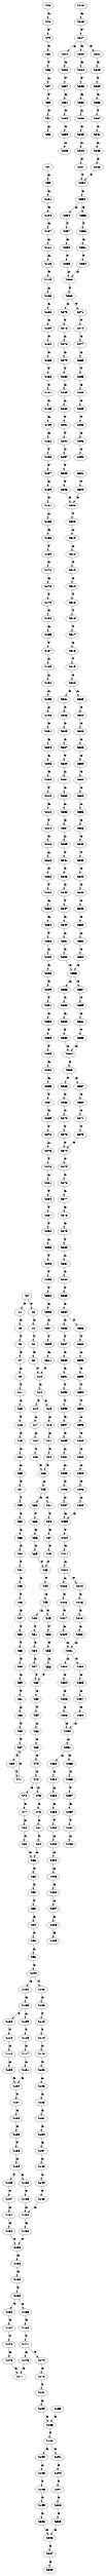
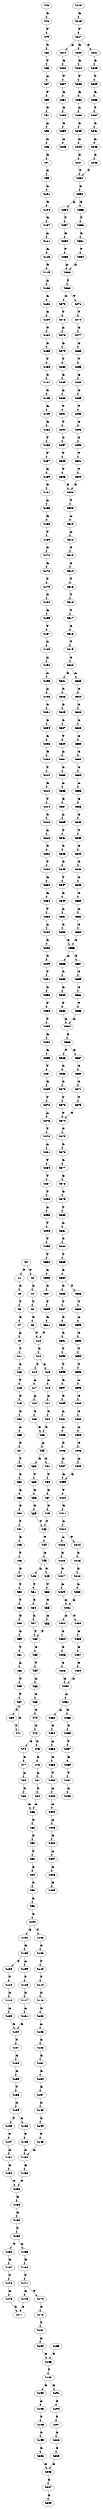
  strict digraph {
    S0
    S1
    S2
    S3
    S4
    S5
    S6
    S7
    S8
    S9
    S10
    S11
    S12
    S13
    S14
    S15
    S16
    S17
    S18
    S19
    S20
    S21
    S22
    S23
    S24
    S25
    S26
    S27
    S28
    S29
    S30
    S31
    S32
    S33
    S34
    S35
    S36
    S37
    S38
    S39
    S40
    S41
    S42
    S43
    S44
    S45
    S46
    S47
    S48
    S49
    S50
    S51
    S52
    S53
    S54
    S55
    S56
    S57
    S58
    S59
    S60
    S61
    S62
    S63
    S64
    S65
    S66
    S67
    S68
    S69
    S70
    S71
    S72
    S74
    S75
    S73
    S76
    S77
    S78
    S79
    S80
    S81
    S82
    S83
    S84
    S85
    S86
    S87
    S88
    S89
    S90
    S91
    S92
    S93
    S94
+   S95
    S96
    S97
    S98
    S99
    S100
    S101
    S102
    S103
    S104
    S105
    S106
    S107
    S108
    S109
    S110
    S111
    S112
    S113
    S114
    S115
    S116
    S117
    S118
    S119
    S120
    S121
    S122
    S123
    S124
    S125
    S126
    S127
    S128
    S129
    S130
    S131
    S132
    S133
    S134
    S135
    S136
    S137
    S138
    S139
    S140
    S141
    S142
    S143
    S144
    S145
    S146
    S147
    S148
    S149
    S150
    S151
    S152
    S153
    S154
    S155
    S156
    S157
    S158
    S159
    S160
    S161
    S162
    S163
    S164
    S165
    S166
    S167
    S168
    S169
    S170
    S171
    S172
    S173
    S174
    S175
    S176
    S177
    S178
    S179
    S181
    S182
    S184
    S185
    S183
    S186
    S187
    S188
    S189
    S190
    S191
    S192
    S193
    S194
    S195
    S196
    S197
    S198
    S199
    S200
    S201
    S202
    S203
    S204
    S205
    S206
    S207
    S208
    S209
    S210
    S212
    S214
    S213
    S215
    S216
    S217
    S218
    S219
    S220
    S221
    S222
    S223
    S224
    S225
    S226
    S227
    S228
    S229
    S230
    S231
    S232
    S233
    S234
    S235
    S236
    S237
    S238
    S239
    S240
    S241
    S242
    S243
    S244
    S245
    S246
    S247
    S248
    S249
    S250
    S251
    S252
    S253
    S254
    S255
    S256
    S257
    S258
    S259
    S260
    S261
    S262
    S263
    S264
    S265
    S266
    S267
    S268
    S269
    S270
    S271
    S272
    S273
    S274
    S275
    S276
    S277
    S278
    S279
    S280
    S281
    S282
    S283
    S284
    S285
    S286
    S287
    S288
    S289
    S290
    S291
    S292
    S293
    S294
    S295
    S296
    S297
    S298
    S299
    S300
    S301
    S302
    S303
    S304
    S305
    S306
    S307
    S308
    S309
    S310
    S311
    S312
    S313
    S314
    S315
    S316
    S317
    S318
    S319
    S320
    S321
    S322
    S323
    S324
    S325
    S326
    S327
    S328
    S329
    S330
    S331
    S332
    S333
    S334
    S335
    S336
    S337
    S338
    S339
    S340
    S341
    S342
    S343
    S344
    S345
    S346
    S347
    S348
    S349
    S350
    S351
    S352
    S353
    S354
    S355
    S356
    S357
    S358
    S359
    S360
    S361
    S362
    S363
    S364
    S365
    S366
    S367
    S368
    S369
    S370
    S371
    S372
    S373
    S374
    S375
    S376
    S377
    S378
    S379
    S380
    S381
    S382
    S383
    S384
    S385
    S386
    S387
    S388
    S389
    S390
    S391
    S392
    S393
    S394
    S395
    S396
    S397
    S398
    S399
    S400
    S401
    S402
    S403
    S404
    S405
    S406
    S407
    S408
    S409
    S410
    S411
    S412
    S413
    S414
    S415
    S416
    S417
    S418
    S419
    S420
    S421
    S422
    S423
    S424
    S425
    S426
    S427
    S428
    S429
    S430
    S431
    S432
    S433
    S434
    S435
    S436
    S437
    S438
    S439
    S440
    S441
    S442
    S443
    S444
    S445
    S446
    S447
    S448
    S449
    S0 -> S1 [label=T]
    S0 -> S2 [label=T]
    S1 -> S3 [label=C]
    S2 -> S4 [label=C]
    S3 -> S5 [label=T]
    S4 -> S6 [label=T]
    S5 -> S7 [label=C]
    S6 -> S8 [label=G]
    S7 -> S9 [label=A]
    S8 -> S10 [label=T]
    S9 -> S11 [label=T]
    S10 -> S12 [label=C]
    S11 -> S13 [label=C]
    S12 -> S14 [label=T]
    S12 -> S15 [label=C]
    S13 -> S16 [label=T]
    S14 -> S17 [label=A]
    S15 -> S18 [label=A]
    S16 -> S19 [label=C]
    S17 -> S20 [label=A]
    S18 -> S21 [label=A]
    S19 -> S22 [label=G]
    S20 -> S23 [label=C]
    S21 -> S24 [label=C]
    S22 -> S25 [label=A]
    S23 -> S26 [label=C]
    S24 -> S26 [label=C]
    S25 -> S27 [label=C]
    S26 -> S28 [label=A]
    S27 -> S29 [label=T]
    S28 -> S30 [label=G]
    S28 -> S31 [label=C]
    S29 -> S32 [label=C]
    S30 -> S33 [label=T]
    S31 -> S34 [label=T]
    S32 -> S35 [label=G]
    S33 -> S36 [label=C]
    S34 -> S37 [label=C]
    S35 -> S38 [label=G]
    S36 -> S39 [label=C]
    S37 -> S40 [label=C]
    S38 -> S41 [label=T]
    S39 -> S42 [label=T]
    S40 -> S42 [label=T]
    S41 -> S43 [label=G]
    S42 -> S44 [label=T]
    S43 -> S45 [label=T]
    S44 -> S46 [label=C]
    S45 -> S47 [label=G]
    S46 -> S48 [label=A]
    S46 -> S49 [label=C]
    S47 -> S50 [label=T]
    S48 -> S51 [label=T]
    S49 -> S52 [label=T]
    S50 -> S53 [label=T]
    S51 -> S54 [label=C]
    S52 -> S55 [label=C]
    S53 -> S56 [label=G]
    S54 -> S57 [label=A]
    S55 -> S58 [label=A]
    S56 -> S59 [label=G]
    S57 -> S60 [label=T]
    S58 -> S60 [label=T]
    S59 -> S61 [label=T]
    S60 -> S62 [label=G]
    S61 -> S63 [label=A]
    S62 -> S64 [label=T]
    S63 -> S65 [label=C]
    S64 -> S66 [label=A]
    S65 -> S67 [label=T]
    S66 -> S68 [label=C]
    S67 -> S69 [label=T]
    S68 -> S70 [label=C]
    S69 -> S71 [label=T]
    S70 -> S72 [label=C]
    S71 -> S67 [label=C]
    S72 -> S74 [label=G]
    S72 -> S75 [label=C]
    S74 -> S77 [label=C]
    S75 -> S78 [label=C]
    S73 -> S76 [label=C]
    S76 -> S79 [label=T]
    S77 -> S80 [label=A]
    S78 -> S81 [label=A]
    S79 -> S82 [label=C]
    S80 -> S83 [label=C]
    S81 -> S84 [label=C]
    S82 -> S85 [label=T]
    S83 -> S86 [label=A]
    S84 -> S86 [label=A]
    S85 -> S87 [label=A]
    S86 -> S88 [label=C]
    S87 -> S89 [label=T]
    S88 -> S90 [label=C]
    S89 -> S91 [label=C]
    S90 -> S92 [label=T]
    S91 -> S93 [label=A]
    S92 -> S94 [label=C]
+   S93 -> S95 [label=A]
    S94 -> S96 [label=C]
+   S95 -> S97 [label=G]
    S96 -> S98 [label=A]
    S97 -> S99 [label=A]
    S98 -> S100 [label=C]
    S99 -> S101 [label=C]
    S100 -> S102 [label=C]
    S100 -> S103 [label=T]
    S101 -> S104 [label=G]
    S102 -> S105 [label=G]
    S103 -> S106 [label=C]
    S104 -> S107 [label=G]
    S105 -> S108 [label=T]
    S105 -> S109 [label=A]
    S106 -> S110 [label=T]
    S107 -> S111 [label=A]
    S108 -> S112 [label=T]
    S109 -> S113 [label=T]
    S110 -> S114 [label=T]
    S111 -> S115 [label=G]
    S112 -> S116 [label=A]
    S113 -> S117 [label=A]
    S114 -> S118 [label=A]
    S115 -> S119 [label=G]
    S116 -> S120 [label=A]
    S117 -> S121 [label=A]
    S118 -> S122 [label=G]
    S119 -> S123 [label=A]
    S120 -> S124 [label=G]
    S121 -> S124 [label=G]
    S122 -> S125 [label=A]
    S123 -> S126 [label=C]
    S124 -> S127 [label=T]
    S125 -> S128 [label=C]
    S126 -> S129 [label=C]
    S127 -> S130 [label=G]
    S128 -> S131 [label=G]
    S129 -> S132 [label=C]
    S130 -> S133 [label=G]
    S131 -> S134 [label=G]
    S132 -> S135 [label=C]
    S133 -> S136 [label=T]
    S134 -> S137 [label=G]
    S135 -> S138 [label=T]
    S136 -> S139 [label=A]
    S137 -> S140 [label=A]
    S138 -> S141 [label=C]
    S139 -> S142 [label=C]
    S139 -> S143 [label=T]
    S140 -> S144 [label=C]
    S141 -> S145 [label=C]
    S142 -> S146 [label=T]
    S143 -> S147 [label=T]
    S144 -> S148 [label=T]
    S145 -> S149 [label=G]
    S146 -> S150 [label=A]
    S147 -> S151 [label=A]
    S148 -> S150 [label=A]
    S149 -> S152 [label=G]
    S150 -> S153 [label=G]
    S151 -> S154 [label=G]
    S152 -> S155 [label=T]
    S153 -> S156 [label=T]
    S154 -> S156 [label=T]
    S155 -> S157 [label=T]
    S156 -> S158 [label=G]
    S157 -> S159 [label=C]
    S158 -> S160 [label=G]
    S159 -> S161 [label=C]
    S160 -> S162 [label=T]
    S161 -> S163 [label=A]
    S162 -> S164 [label=T]
    S162 -> S165 [label=C]
    S163 -> S166 [label=G]
    S164 -> S167 [label=G]
    S165 -> S168 [label=G]
    S166 -> S169 [label=T]
    S167 -> S170 [label=T]
    S168 -> S171 [label=T]
    S169 -> S172 [label=A]
    S170 -> S173 [label=C]
    S171 -> S174 [label=T]
    S171 -> S175 [label=C]
    S172 -> S176 [label=G]
    S173 -> S177 [label=C]
    S174 -> S178 [label=C]
    S175 -> S177 [label=C]
    S176 -> S179 [label=T]
    S178 -> S181 [label=T]
    S179 -> S182 [label=C]
    S181 -> S184 [label=A]
    S182 -> S185 [label=G]
    S184 -> S186 [label=C]
    S185 -> S187 [label=T]
    S183 -> S186 [label=C]
    S186 -> S188 [label=T]
    S187 -> S189 [label=A]
    S188 -> S190 [label=G]
    S188 -> S191 [label=C]
    S189 -> S192 [label=A]
    S190 -> S193 [label=A]
    S191 -> S194 [label=C]
    S192 -> S195 [label=A]
    S193 -> S196 [label=T]
    S194 -> S197 [label=T]
    S195 -> S198 [label=A]
    S196 -> S199 [label=C]
    S197 -> S200 [label=C]
    S198 -> S201 [label=C]
    S199 -> S202 [label=C]
    S200 -> S203 [label=C]
    S201 -> S204 [label=C]
    S202 -> S205 [label=A]
    S203 -> S205 [label=A]
    S204 -> S206 [label=C]
    S205 -> S207 [label=A]
    S206 -> S208 [label=G]
    S207 -> S209 [label=G]
    S208 -> S210 [label=T]
    S210 -> S212 [label=G]
    S212 -> S214 [label=T]
    S214 -> S216 [label=C]
    S213 -> S215 [label=G]
    S215 -> S217 [label=T]
    S216 -> S218 [label=A]
    S217 -> S219 [label=A]
    S217 -> S220 [label=G]
    S217 -> S221 [label=C]
    S218 -> S222 [label=C]
    S219 -> S223 [label=G]
    S220 -> S224 [label=G]
    S221 -> S225 [label=G]
    S222 -> S226 [label=T]
    S223 -> S227 [label=T]
    S224 -> S228 [label=T]
    S225 -> S229 [label=T]
    S226 -> S230 [label=G]
    S227 -> S231 [label=G]
    S228 -> S232 [label=G]
    S229 -> S233 [label=G]
    S230 -> S234 [label=G]
    S231 -> S235 [label=C]
    S232 -> S236 [label=A]
    S233 -> S237 [label=T]
    S234 -> S238 [label=T]
    S235 -> S239 [label=C]
    S236 -> S240 [label=C]
    S237 -> S241 [label=C]
    S238 -> S242 [label=A]
    S239 -> S243 [label=A]
    S240 -> S244 [label=A]
    S241 -> S245 [label=A]
    S242 -> S246 [label=C]
    S244 -> S247 [label=C]
    S245 -> S248 [label=C]
    S246 -> S249 [label=C]
    S247 -> S250 [label=T]
    S248 -> S250 [label=T]
    S249 -> S251 [label=T]
    S250 -> S252 [label=C]
    S251 -> S253 [label=C]
    S252 -> S254 [label=A]
    S252 -> S255 [label=G]
    S253 -> S256 [label=T]
    S254 -> S257 [label=T]
    S255 -> S258 [label=T]
    S256 -> S259 [label=T]
    S257 -> S260 [label=G]
    S258 -> S261 [label=G]
    S259 -> S262 [label=G]
    S260 -> S263 [label=T]
    S261 -> S264 [label=T]
    S262 -> S265 [label=G]
    S263 -> S266 [label=A]
    S264 -> S266 [label=A]
    S265 -> S267 [label=T]
    S266 -> S268 [label=T]
    S267 -> S269 [label=G]
    S268 -> S270 [label=C]
    S268 -> S271 [label=T]
    S269 -> S272 [label=T]
    S270 -> S273 [label=T]
    S271 -> S274 [label=T]
    S272 -> S275 [label=A]
    S273 -> S276 [label=A]
    S274 -> S277 [label=G]
    S275 -> S278 [label=T]
    S276 -> S279 [label=G]
    S277 -> S280 [label=G]
    S278 -> S281 [label=A]
    S279 -> S282 [label=T]
    S280 -> S283 [label=T]
    S281 -> S284 [label=T]
    S282 -> S285 [label=G]
    S283 -> S286 [label=G]
    S284 -> S287 [label=T]
    S285 -> S288 [label=A]
    S286 -> S289 [label=G]
    S287 -> S290 [label=T]
    S288 -> S291 [label=T]
    S289 -> S292 [label=T]
    S290 -> S293 [label=A]
    S291 -> S294 [label=T]
    S292 -> S295 [label=C]
    S293 -> S296 [label=T]
    S294 -> S297 [label=C]
    S295 -> S298 [label=C]
    S296 -> S299 [label=T]
    S297 -> S300 [label=T]
+   S298 -> S301 [label=T]
    S299 -> S302 [label=T]
    S300 -> S303 [label=T]
    S301 -> S304 [label=T]
    S302 -> S305 [label=C]
    S303 -> S306 [label=C]
    S304 -> S306 [label=C]
    S305 -> S307 [label=C]
    S306 -> S308 [label=T]
    S307 -> S309 [label=T]
    S308 -> S310 [label=A]
    S309 -> S311 [label=G]
    S310 -> S312 [label=A]
    S311 -> S10 [label=T]
    S312 -> S313 [label=G]
    S313 -> S314 [label=G]
    S314 -> S315 [label=T]
    S315 -> S316 [label=T]
    S316 -> S317 [label=T]
    S317 -> S318 [label=C]
    S318 -> S319 [label=T]
    S319 -> S320 [label=C]
    S320 -> S321 [label=C]
    S320 -> S322 [label=A]
    S321 -> S323 [label=C]
    S322 -> S324 [label=C]
    S323 -> S325 [label=C]
    S324 -> S326 [label=C]
    S325 -> S327 [label=C]
    S326 -> S328 [label=C]
    S327 -> S329 [label=T]
    S328 -> S330 [label=C]
    S329 -> S331 [label=A]
    S330 -> S332 [label=G]
    S331 -> S333 [label=C]
    S332 -> S334 [label=C]
    S333 -> S335 [label=A]
    S334 -> S336 [label=A]
    S335 -> S337 [label=G]
    S336 -> S338 [label=G]
    S337 -> S339 [label=A]
    S338 -> S340 [label=G]
    S339 -> S341 [label=T]
    S340 -> S342 [label=T]
    S341 -> S343 [label=C]
    S342 -> S344 [label=C]
    S343 -> S345 [label=G]
    S344 -> S346 [label=G]
    S345 -> S347 [label=T]
    S346 -> S348 [label=C]
    S347 -> S349 [label=G]
    S348 -> S350 [label=G]
    S349 -> S351 [label=A]
    S350 -> S352 [label=A]
    S351 -> S353 [label=C]
    S352 -> S354 [label=C]
    S353 -> S355 [label=C]
    S354 -> S355 [label=C]
    S355 -> S356 [label=A]
    S355 -> S357 [label=C]
    S356 -> S358 [label=C]
    S357 -> S359 [label=C]
    S358 -> S360 [label=G]
    S359 -> S361 [label=G]
    S360 -> S362 [label=T]
    S361 -> S363 [label=T]
    S362 -> S364 [label=A]
    S363 -> S364 [label=A]
    S364 -> S365 [label=C]
    S365 -> S366 [label=T]
    S365 -> S367 [label=C]
    S366 -> S368 [label=C]
    S367 -> S369 [label=C]
    S368 -> S370 [label=C]
    S369 -> S371 [label=C]
    S370 -> S372 [label=T]
    S371 -> S373 [label=T]
    S372 -> S374 [label=T]
    S373 -> S374 [label=T]
    S374 -> S375 [label=C]
    S375 -> S376 [label=C]
    S376 -> S377 [label=G]
    S377 -> S378 [label=G]
    S378 -> S379 [label=G]
    S379 -> S380 [label=T]
    S380 -> S381 [label=A]
    S381 -> S382 [label=C]
    S382 -> S383 [label=T]
    S383 -> S384 [label=C]
    S384 -> S385 [label=C]
    S384 -> S386 [label=T]
    S385 -> S387 [label=T]
    S386 -> S388 [label=T]
    S387 -> S389 [label=C]
    S388 -> S390 [label=A]
    S389 -> S391 [label=C]
    S390 -> S392 [label=C]
    S391 -> S393 [label=T]
    S392 -> S394 [label=T]
    S393 -> S395 [label=T]
    S394 -> S396 [label=T]
    S395 -> S397 [label=G]
    S396 -> S398 [label=A]
    S397 -> S399 [label=C]
    S398 -> S400 [label=C]
    S399 -> S401 [label=A]
    S400 -> S402 [label=G]
    S401 -> S403 [label=A]
    S402 -> S404 [label=A]
    S403 -> S405 [label=C]
    S404 -> S406 [label=C]
    S405 -> S407 [label=A]
    S406 -> S408 [label=A]
    S407 -> S409 [label=G]
    S408 -> S409 [label=G]
    S409 -> S410 [label=T]
    S410 -> S411 [label=G]
    S411 -> S412 [label=C]
    S412 -> S413 [label=A]
    S412 -> S414 [label=T]
    S413 -> S415 [label=C]
    S414 -> S416 [label=C]
    S415 -> S417 [label=C]
    S416 -> S418 [label=C]
    S417 -> S419 [label=G]
    S418 -> S420 [label=G]
    S419 -> S421 [label=A]
    S420 -> S421 [label=A]
    S421 -> S422 [label=A]
    S421 -> S423 [label=C]
    S422 -> S424 [label=C]
    S423 -> S425 [label=C]
    S424 -> S426 [label=G]
    S425 -> S427 [label=G]
    S426 -> S428 [label=C]
    S427 -> S429 [label=C]
    S428 -> S430 [label=A]
    S429 -> S430 [label=A]
    S430 -> S431 [label=A]
    S431 -> S432 [label=A]
    S431 -> S433 [label=C]
    S432 -> S434 [label=C]
    S433 -> S435 [label=C]
    S434 -> S436 [label=A]
    S435 -> S437 [label=T]
    S436 -> S438 [label=G]
    S437 -> S439 [label=G]
    S438 -> S440 [label=T]
    S439 -> S441 [label=T]
    S440 -> S442 [label=A]
    S441 -> S443 [label=A]
    S442 -> S444 [label=A]
    S444 -> S445 [label=A]
    S445 -> S446 [label=G]
    S446 -> S447 [label=A]
    S447 -> S448 [label=G]
    S448 -> S449 [label=G]
  }
